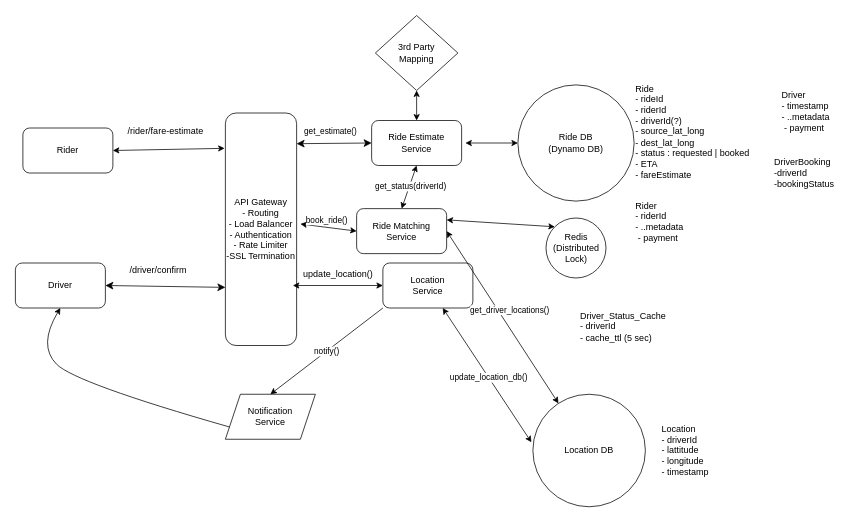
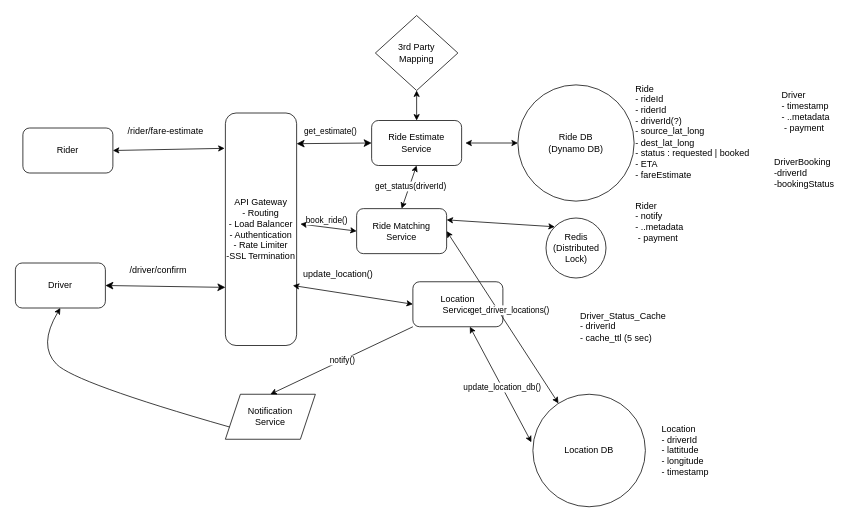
  <mxCell id="0" />
  <mxCell id="1" parent="0" />
  <mxCell id="2" value="Rider" style="rounded=1;whiteSpace=wrap;html=1;" parent="1" vertex="1"><mxGeometry x="30" y="170" width="120" height="60" as="geometry" /></mxCell>
  <mxCell id="3" value="API Gateway&lt;br&gt;- Routing&lt;br&gt;- Load Balancer&lt;br&gt;- Authentication&lt;br&gt;- Rate Limiter&lt;br&gt;-SSL Termination" style="rounded=1;whiteSpace=wrap;html=1;" parent="1" vertex="1"><mxGeometry x="300" y="150" width="95" height="310" as="geometry" /></mxCell>
  <mxCell id="4" value="" style="endArrow=classic;startArrow=classic;html=1;exitX=1;exitY=0.5;exitDx=0;exitDy=0;entryX=-0.011;entryY=0.152;entryDx=0;entryDy=0;entryPerimeter=0;" parent="1" source="2" target="3" edge="1"><mxGeometry width="50" height="50" relative="1" as="geometry"><mxPoint x="470" y="500" as="sourcePoint" /><mxPoint x="520" y="450" as="targetPoint" /></mxGeometry></mxCell>
  <mxCell id="5" value="/rider/fare-estimate&lt;br&gt;" style="text;html=1;align=center;verticalAlign=middle;resizable=0;points=[];autosize=1;strokeColor=none;fillColor=none;" parent="1" vertex="1"><mxGeometry x="160" y="160" width="120" height="30" as="geometry" /></mxCell>
  <mxCell id="6" value="Ride Estimate&lt;br&gt;Service" style="rounded=1;whiteSpace=wrap;html=1;" parent="1" vertex="1"><mxGeometry x="495" y="160" width="120" height="60" as="geometry" /></mxCell>
  <mxCell id="7" value="Ride DB&lt;br&gt;(Dynamo DB)" style="ellipse;whiteSpace=wrap;html=1;aspect=fixed;" parent="1" vertex="1"><mxGeometry x="690" y="112.5" width="155" height="155" as="geometry" /></mxCell>
  <mxCell id="8" value="Ride&lt;br&gt;- rideId&lt;br&gt;- riderId&lt;br&gt;- driverId(?)&lt;br&gt;- source_lat_long&lt;br&gt;- dest_lat_long&lt;br&gt;- status : requested | booked&lt;br&gt;- ETA&lt;br&gt;- fareEstimate&amp;nbsp;" style="text;html=1;align=left;verticalAlign=middle;resizable=0;points=[];autosize=1;strokeColor=none;fillColor=none;" parent="1" vertex="1"><mxGeometry x="845" y="105" width="180" height="140" as="geometry" /></mxCell>
  <mxCell id="9" value="" style="edgeStyle=none;orthogonalLoop=1;jettySize=auto;html=1;endArrow=classic;startArrow=classic;endSize=8;startSize=8;exitX=1;exitY=0.132;exitDx=0;exitDy=0;exitPerimeter=0;entryX=0;entryY=0.5;entryDx=0;entryDy=0;" parent="1" source="3" target="6" edge="1"><mxGeometry width="100" relative="1" as="geometry"><mxPoint x="470" y="300" as="sourcePoint" /><mxPoint x="570" y="300" as="targetPoint" /><Array as="points" /></mxGeometry></mxCell>
  <mxCell id="10" value="get_estimate()&lt;br&gt;" style="edgeLabel;html=1;align=center;verticalAlign=middle;resizable=0;points=[];" parent="9" vertex="1" connectable="0"><mxGeometry x="-0.1" y="2" relative="1" as="geometry"><mxPoint y="-14" as="offset" /></mxGeometry></mxCell>
  <mxCell id="11" value="Driver" style="rounded=1;whiteSpace=wrap;html=1;" parent="1" vertex="1"><mxGeometry x="20" y="350" width="120" height="60" as="geometry" /></mxCell>
  <mxCell id="12" value="" style="edgeStyle=none;orthogonalLoop=1;jettySize=auto;html=1;endArrow=classic;startArrow=classic;endSize=8;startSize=8;exitX=1;exitY=0.5;exitDx=0;exitDy=0;entryX=0;entryY=0.75;entryDx=0;entryDy=0;" parent="1" source="11" target="3" edge="1"><mxGeometry width="100" relative="1" as="geometry"><mxPoint x="240" y="480" as="sourcePoint" /><mxPoint x="340" y="480" as="targetPoint" /><Array as="points" /></mxGeometry></mxCell>
  <mxCell id="13" value="/driver/confirm&lt;br&gt;" style="text;html=1;align=center;verticalAlign=middle;resizable=0;points=[];autosize=1;strokeColor=none;fillColor=none;" parent="1" vertex="1"><mxGeometry x="160" y="345" width="100" height="30" as="geometry" /></mxCell>
  <mxCell id="14" value="Location DB" style="ellipse;whiteSpace=wrap;html=1;aspect=fixed;" parent="1" vertex="1"><mxGeometry x="710" y="525" width="150" height="150" as="geometry" /></mxCell>
- <mxCell id="15" value="Location&lt;br&gt;Service" style="rounded=1;whiteSpace=wrap;html=1;" parent="1" vertex="1"><mxGeometry x="510" y="350" width="120" height="60" as="geometry" /></mxCell>
+ <mxCell id="15" value="Location&lt;br&gt;Service" style="rounded=1;whiteSpace=wrap;html=1;" parent="1" vertex="1"><mxGeometry x="550" y="375" width="120" height="60" as="geometry" /></mxCell>
  <mxCell id="16" value="3rd Party&lt;br&gt;Mapping" style="rhombus;whiteSpace=wrap;html=1;" parent="1" vertex="1"><mxGeometry x="500" width="110" height="100" as="geometry" y="20" /></mxCell>
  <mxCell id="17" value="" style="endArrow=classic;startArrow=classic;html=1;entryX=0;entryY=0.5;entryDx=0;entryDy=0;" parent="1" target="39" edge="1"><mxGeometry width="50" height="50" relative="1" as="geometry"><mxPoint x="400" y="298" as="sourcePoint" /><mxPoint x="460" y="210" as="targetPoint" /></mxGeometry></mxCell>
  <mxCell id="18" value="book_ride()&lt;br&gt;" style="edgeLabel;html=1;align=center;verticalAlign=middle;resizable=0;points=[];" parent="17" vertex="1" connectable="0"><mxGeometry x="-0.08" relative="1" as="geometry"><mxPoint y="-10" as="offset" /></mxGeometry></mxCell>
  <mxCell id="19" value="" style="endArrow=classic;startArrow=classic;html=1;entryX=0.5;entryY=1;entryDx=0;entryDy=0;exitX=0.5;exitY=0;exitDx=0;exitDy=0;" parent="1" source="6" target="16" edge="1"><mxGeometry width="50" height="50" relative="1" as="geometry"><mxPoint x="410" y="260" as="sourcePoint" /><mxPoint x="460" y="210" as="targetPoint" /></mxGeometry></mxCell>
  <mxCell id="20" value="" style="endArrow=classic;startArrow=classic;html=1;entryX=0;entryY=0.5;entryDx=0;entryDy=0;" parent="1" target="15" edge="1"><mxGeometry width="50" height="50" relative="1" as="geometry"><mxPoint x="390" y="380" as="sourcePoint" /><mxPoint x="460" y="210" as="targetPoint" /></mxGeometry></mxCell>
  <mxCell id="21" value="Notification&lt;br&gt;Service" style="shape=parallelogram;perimeter=parallelogramPerimeter;whiteSpace=wrap;html=1;fixedSize=1;" parent="1" vertex="1"><mxGeometry x="300" y="525" width="120" height="60" as="geometry" /></mxCell>
  <mxCell id="22" value="" style="curved=1;endArrow=classic;html=1;exitX=0;exitY=0.75;exitDx=0;exitDy=0;entryX=0.5;entryY=1;entryDx=0;entryDy=0;" parent="1" source="21" target="11" edge="1"><mxGeometry width="50" height="50" relative="1" as="geometry"><mxPoint x="50" y="510" as="sourcePoint" /><mxPoint x="100" y="460" as="targetPoint" /><Array as="points"><mxPoint x="100" y="510" /><mxPoint x="50" y="460" /></Array></mxGeometry></mxCell>
- <mxCell id="23" value="Rider&lt;br&gt;- riderId&lt;br&gt;- ..metadata&lt;br&gt;&amp;nbsp;- payment" style="text;html=1;align=left;verticalAlign=middle;resizable=0;points=[];autosize=1;strokeColor=none;fillColor=none;" parent="1" vertex="1"><mxGeometry x="845" y="260" width="90" height="70" as="geometry" /></mxCell>
+ <mxCell id="23" value="Rider&lt;br&gt;- notify&lt;br&gt;- ..metadata&lt;br&gt;&amp;nbsp;- payment" style="text;html=1;align=left;verticalAlign=middle;resizable=0;points=[];autosize=1;strokeColor=none;fillColor=none;" parent="1" vertex="1"><mxGeometry x="845" y="260" width="90" height="70" as="geometry" /></mxCell>
  <mxCell id="24" value="Driver&lt;br&gt;- timestamp&lt;br&gt;- ..metadata&lt;br&gt;&amp;nbsp;- payment&lt;br&gt;" style="text;html=1;align=left;verticalAlign=middle;resizable=0;points=[];autosize=1;strokeColor=none;fillColor=none;" parent="1" vertex="1"><mxGeometry x="1040" y="112.5" width="90" height="70" as="geometry" /></mxCell>
  <mxCell id="25" value="Location&lt;br&gt;- driverId&lt;br&gt;- lattitude&lt;br&gt;- longitude&lt;br&gt;- timestamp" style="text;html=1;align=left;verticalAlign=middle;resizable=0;points=[];autosize=1;strokeColor=none;fillColor=none;" parent="1" vertex="1"><mxGeometry x="880" y="555" width="90" height="90" as="geometry" /></mxCell>
  <mxCell id="26" value="get_driver_locations()" style="endArrow=classic;startArrow=classic;html=1;entryX=1;entryY=0.5;entryDx=0;entryDy=0;" parent="1" source="14" target="39" edge="1"><mxGeometry x="0.02" y="-13" width="50" height="50" relative="1" as="geometry"><mxPoint x="681.716" y="331.716" as="sourcePoint" /><mxPoint x="590" y="250" as="targetPoint" /><mxPoint as="offset" /></mxGeometry></mxCell>
  <mxCell id="27" value="&lt;div style=&quot;text-align: left;&quot;&gt;&lt;span style=&quot;background-color: initial;&quot;&gt;Driver_Status_Cache&lt;/span&gt;&lt;/div&gt;&lt;div style=&quot;text-align: left;&quot;&gt;&lt;span style=&quot;background-color: initial;&quot;&gt;- driverId&lt;/span&gt;&lt;/div&gt;&lt;div style=&quot;text-align: left;&quot;&gt;&lt;span style=&quot;background-color: initial;&quot;&gt;- cache_ttl (5 sec)&lt;/span&gt;&lt;/div&gt;" style="text;html=1;align=center;verticalAlign=middle;resizable=0;points=[];autosize=1;strokeColor=none;fillColor=none;" parent="1" vertex="1"><mxGeometry x="760" y="405" width="140" height="60" as="geometry" /></mxCell>
  <mxCell id="28" value="" style="endArrow=classic;startArrow=classic;html=1;entryX=0;entryY=0.5;entryDx=0;entryDy=0;" parent="1" target="7" edge="1"><mxGeometry width="50" height="50" relative="1" as="geometry"><mxPoint x="620" y="190" as="sourcePoint" /><mxPoint x="590" y="220" as="targetPoint" /></mxGeometry></mxCell>
  <mxCell id="29" value="update_location()&lt;br&gt;" style="text;html=1;align=center;verticalAlign=middle;resizable=0;points=[];autosize=1;strokeColor=none;fillColor=none;" parent="1" vertex="1"><mxGeometry x="390" y="350" width="120" height="30" as="geometry" /></mxCell>
  <mxCell id="30" value="" style="endArrow=classic;startArrow=classic;html=1;entryX=0.5;entryY=1;entryDx=0;entryDy=0;exitX=0.5;exitY=0;exitDx=0;exitDy=0;" edge="1" parent="1" source="39" target="6"><mxGeometry width="50" height="50" relative="1" as="geometry"><mxPoint x="540" y="420" as="sourcePoint" /><mxPoint x="590" y="370" as="targetPoint" /></mxGeometry></mxCell>
  <mxCell id="31" value="get_status(driverId)" style="edgeLabel;html=1;align=center;verticalAlign=middle;resizable=0;points=[];" vertex="1" connectable="0" parent="30"><mxGeometry x="0.074" y="-1" relative="1" as="geometry"><mxPoint y="1" as="offset" /></mxGeometry></mxCell>
  <mxCell id="32" value="" style="endArrow=classic;html=1;entryX=0.5;entryY=0;entryDx=0;entryDy=0;exitX=0;exitY=1;exitDx=0;exitDy=0;" edge="1" parent="1" source="15" target="21"><mxGeometry relative="1" as="geometry"><mxPoint x="520" y="430" as="sourcePoint" /><mxPoint x="620" y="430" as="targetPoint" /></mxGeometry></mxCell>
  <mxCell id="33" value="notify()" style="edgeLabel;resizable=0;html=1;align=center;verticalAlign=middle;" connectable="0" vertex="1" parent="32"><mxGeometry relative="1" as="geometry" /></mxCell>
  <mxCell id="34" value="" style="endArrow=classic;startArrow=classic;html=1;exitX=-0.013;exitY=0.427;exitDx=0;exitDy=0;exitPerimeter=0;" edge="1" parent="1" source="14" target="15"><mxGeometry width="50" height="50" relative="1" as="geometry"><mxPoint x="540" y="460" as="sourcePoint" /><mxPoint x="590" y="410" as="targetPoint" /></mxGeometry></mxCell>
  <mxCell id="35" value="update_location_db()" style="edgeLabel;html=1;align=center;verticalAlign=middle;resizable=0;points=[];" vertex="1" connectable="0" parent="34"><mxGeometry x="-0.025" relative="1" as="geometry"><mxPoint y="1" as="offset" /></mxGeometry></mxCell>
  <mxCell id="36" value="Redis&lt;br&gt;(Distributed Lock)" style="ellipse;whiteSpace=wrap;html=1;aspect=fixed;" vertex="1" parent="1"><mxGeometry x="727.5" y="290" width="80" height="80" as="geometry" /></mxCell>
  <mxCell id="37" value="" style="endArrow=classic;startArrow=classic;html=1;entryX=0;entryY=0;entryDx=0;entryDy=0;exitX=1;exitY=0.25;exitDx=0;exitDy=0;" edge="1" parent="1" source="39" target="36"><mxGeometry width="50" height="50" relative="1" as="geometry"><mxPoint x="540" y="460" as="sourcePoint" /><mxPoint x="590" y="410" as="targetPoint" /></mxGeometry></mxCell>
  <mxCell id="38" value="DriverBooking&lt;br&gt;-driverId&lt;br&gt;-bookingStatus" style="text;html=1;align=left;verticalAlign=middle;resizable=0;points=[];autosize=1;strokeColor=none;fillColor=none;" vertex="1" parent="1"><mxGeometry x="1030" y="200" width="100" height="60" as="geometry" /></mxCell>
  <mxCell id="39" value="Ride Matching&lt;br&gt;Service" style="rounded=1;whiteSpace=wrap;html=1;" parent="1" vertex="1"><mxGeometry x="475" y="277.5" width="120" height="60" as="geometry" /></mxCell>
